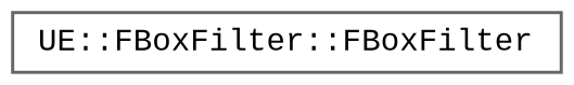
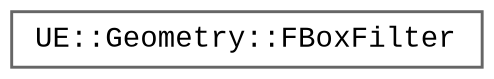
  digraph {
    rankdir=TB
    fontname="Liberation Mono"
-   n1 [color=grey40 fillcolor=white fontname="Liberation Mono" fontsize=10 height=0.2 label="UE::FBoxFilter::FBoxFilter" shape=box style=filled width=0.4]
+   n1 [color=grey40 fillcolor=white fontname="Liberation Mono" fontsize=10 height=0.2 label="UE::Geometry::FBoxFilter" shape=box style=filled width=0.4]
  }
